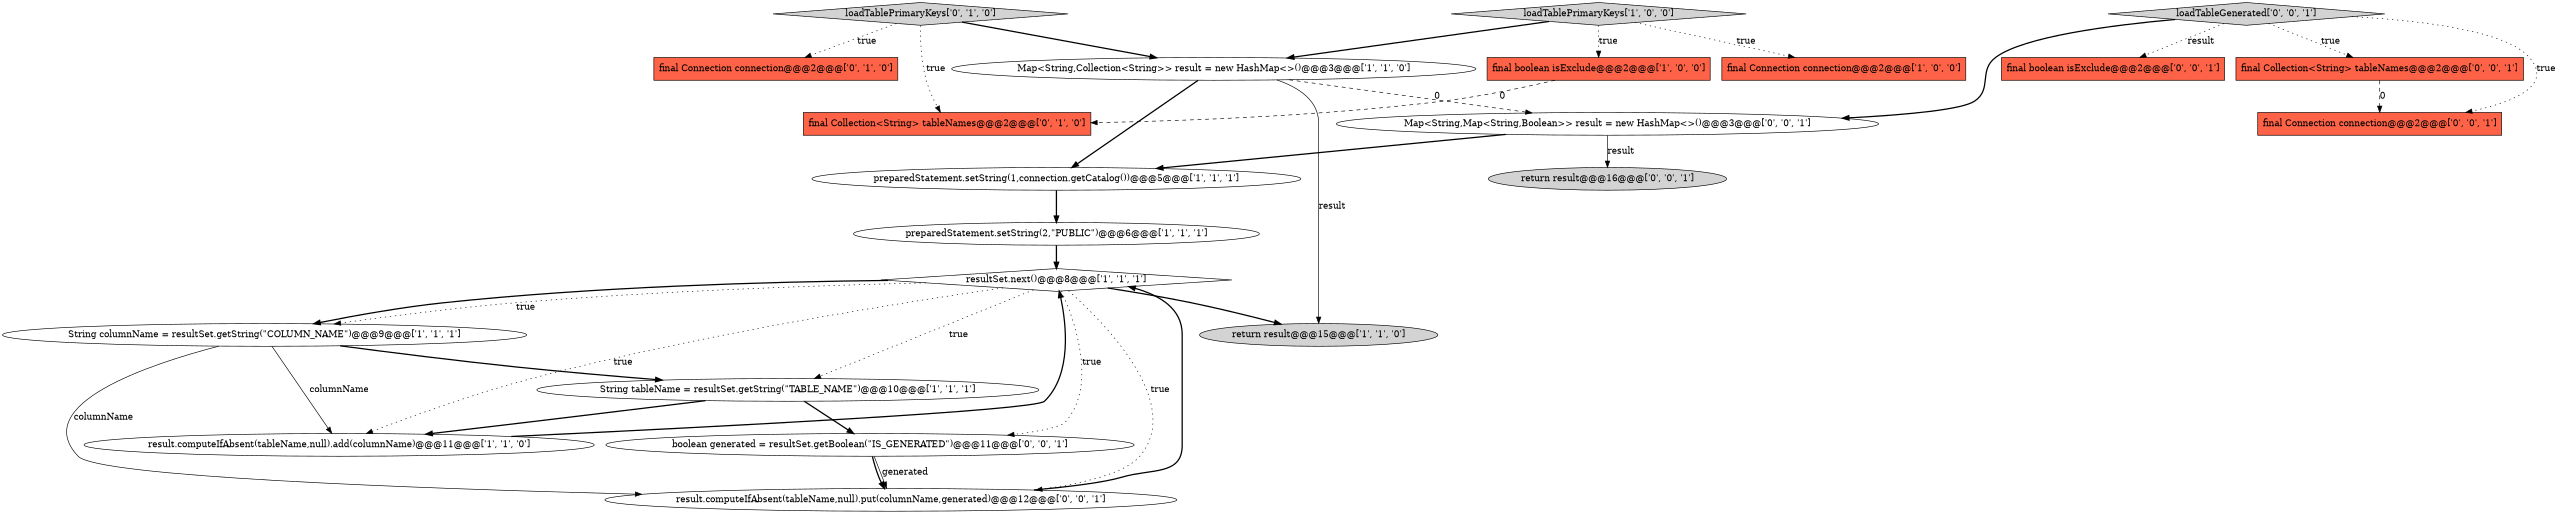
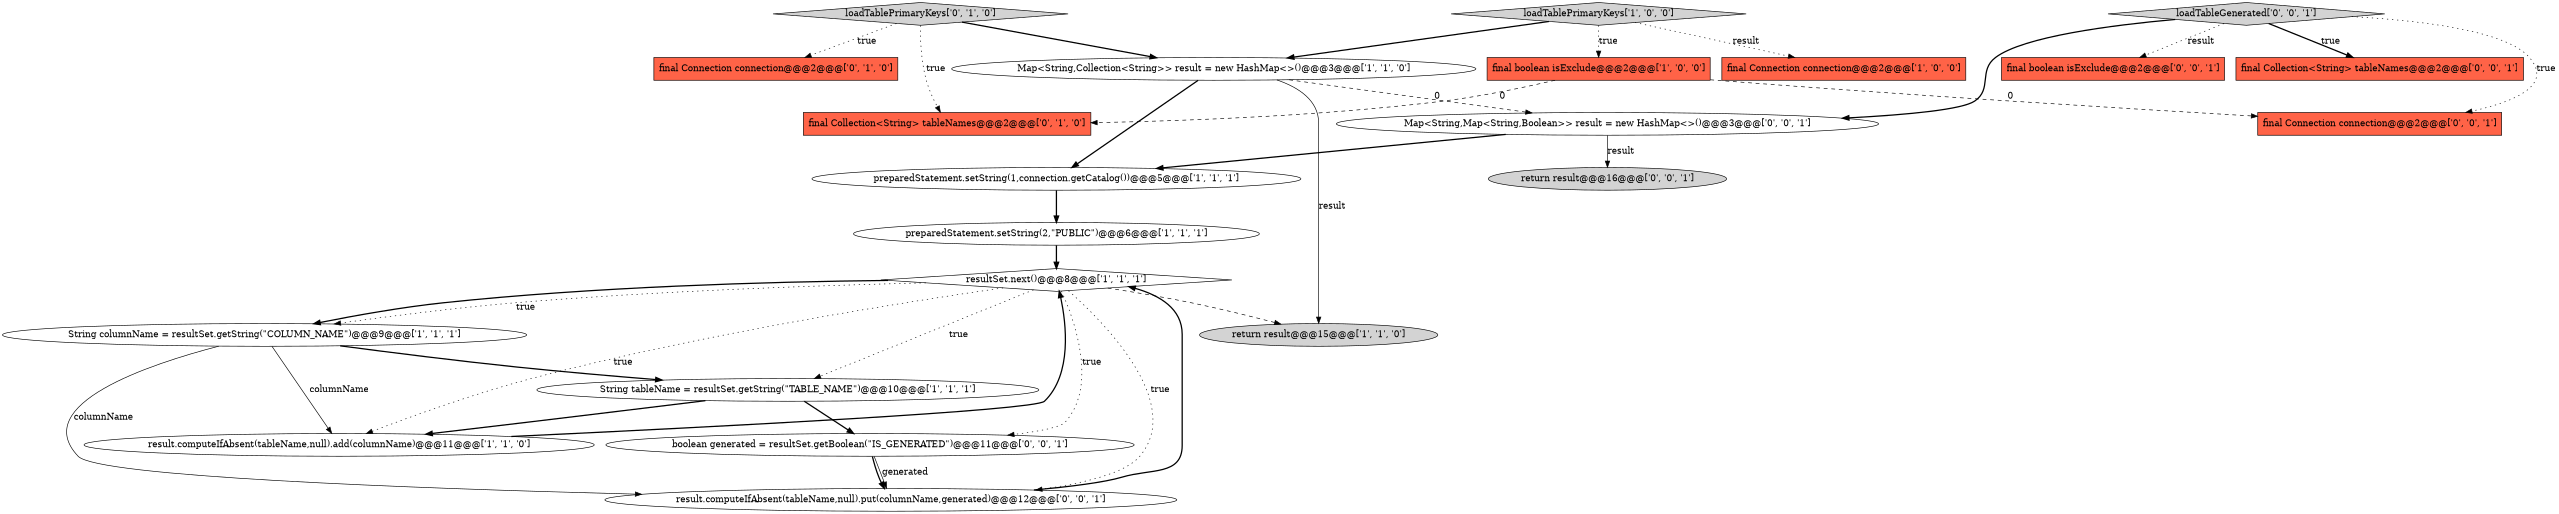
  digraph {
    node [fillcolor=white shape=ellipse style=filled]
    edge [style=bold]
    n1 [fillcolor=tomato label="final Collection<String> tableNames@@@2@@@['0', '1', '0']" shape=box]
    n2 [label="String tableName = resultSet.getString(\"TABLE_NAME\")@@@10@@@['1', '1', '1']"]
    n3 [label="result.computeIfAbsent(tableName,null).add(columnName)@@@11@@@['1', '1', '0']"]
    n4 [label="boolean generated = resultSet.getBoolean(\"IS_GENERATED\")@@@11@@@['0', '0', '1']"]
    n5 [label="resultSet.next()@@@8@@@['1', '1', '1']" shape=diamond]
    n6 [label="result.computeIfAbsent(tableName,null).put(columnName,generated)@@@12@@@['0', '0', '1']"]
    n7 [label="String columnName = resultSet.getString(\"COLUMN_NAME\")@@@9@@@['1', '1', '1']"]
    n8 [fillcolor=lightgray label="return result@@@16@@@['0', '0', '1']"]
    n9 [fillcolor=tomato label="final boolean isExclude@@@2@@@['1', '0', '0']" shape=box]
    n10 [fillcolor=tomato label="final Connection connection@@@2@@@['0', '0', '1']" shape=box]
    n11 [fillcolor=lightgray label="return result@@@15@@@['1', '1', '0']"]
    n12 [fillcolor=lightgray label="loadTablePrimaryKeys['0', '1', '0']" shape=diamond]
    n13 [fillcolor=tomato label="final Connection connection@@@2@@@['0', '1', '0']" shape=box]
    n14 [label="Map<String,Collection<String>> result = new HashMap<>()@@@3@@@['1', '1', '0']"]
    n15 [label="Map<String,Map<String,Boolean>> result = new HashMap<>()@@@3@@@['0', '0', '1']"]
    n16 [label="preparedStatement.setString(1,connection.getCatalog())@@@5@@@['1', '1', '1']"]
    n17 [fillcolor=tomato label="final Collection<String> tableNames@@@2@@@['0', '0', '1']" shape=box]
    n18 [label="preparedStatement.setString(2,\"PUBLIC\")@@@6@@@['1', '1', '1']"]
    n19 [fillcolor=tomato label="final boolean isExclude@@@2@@@['0', '0', '1']" shape=box]
    n20 [fillcolor=tomato label="final Connection connection@@@2@@@['1', '0', '0']" shape=box]
    n21 [fillcolor=lightgray label="loadTableGenerated['0', '0', '1']" shape=diamond]
    n22 [fillcolor=lightgray label="loadTablePrimaryKeys['1', '0', '0']" shape=diamond]
    n2 -> n3
    n2 -> n4
    n3 -> n5
    n4 -> n6 [label=generated style=solid]
    n4 -> n6
    n5 -> n2 [label=true style=dotted]
    n5 -> n3 [label=true style=dotted]
    n5 -> n4 [label=true style=dotted]
    n5 -> n6 [label=true style=dotted]
    n5 -> n7
    n5 -> n7 [label=true style=dotted]
-   n5 -> n11
+   n5 -> n11 [style=dashed]
    n6 -> n5
    n7 -> n2
    n7 -> n3 [label=columnName style=solid]
    n7 -> n6 [label=columnName style=solid]
    n9 -> n1 [label=0 style=dashed]
-   n17 -> n10 [label=0 style=dashed]
+   n9 -> n10 [label=0 style=dashed]
    n12 -> n1 [label=true style=dotted]
    n12 -> n13 [label=true style=dotted]
    n12 -> n14
    n14 -> n11 [label=result style=solid]
    n14 -> n15 [label=0 style=dashed]
    n14 -> n16
    n15 -> n8 [label=result style=solid]
    n15 -> n16
    n16 -> n18
    n18 -> n5
    n21 -> n10 [label=true style=dotted]
    n21 -> n15
-   n21 -> n17 [label=true style=dotted]
+   n21 -> n17 [label=true]
    n21 -> n19 [label=result style=dotted]
    n22 -> n9 [label=true style=dotted]
    n22 -> n14
-   n22 -> n20 [label=true style=dotted]
+   n22 -> n20 [label=result style=dotted]
  }
